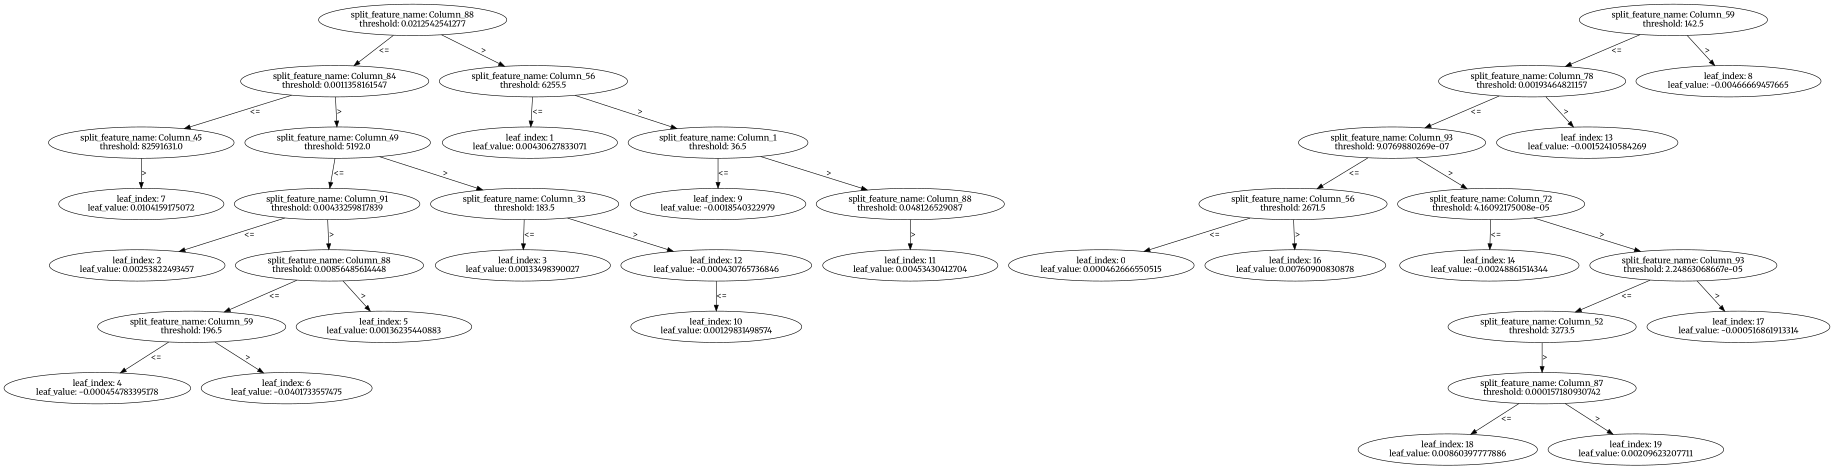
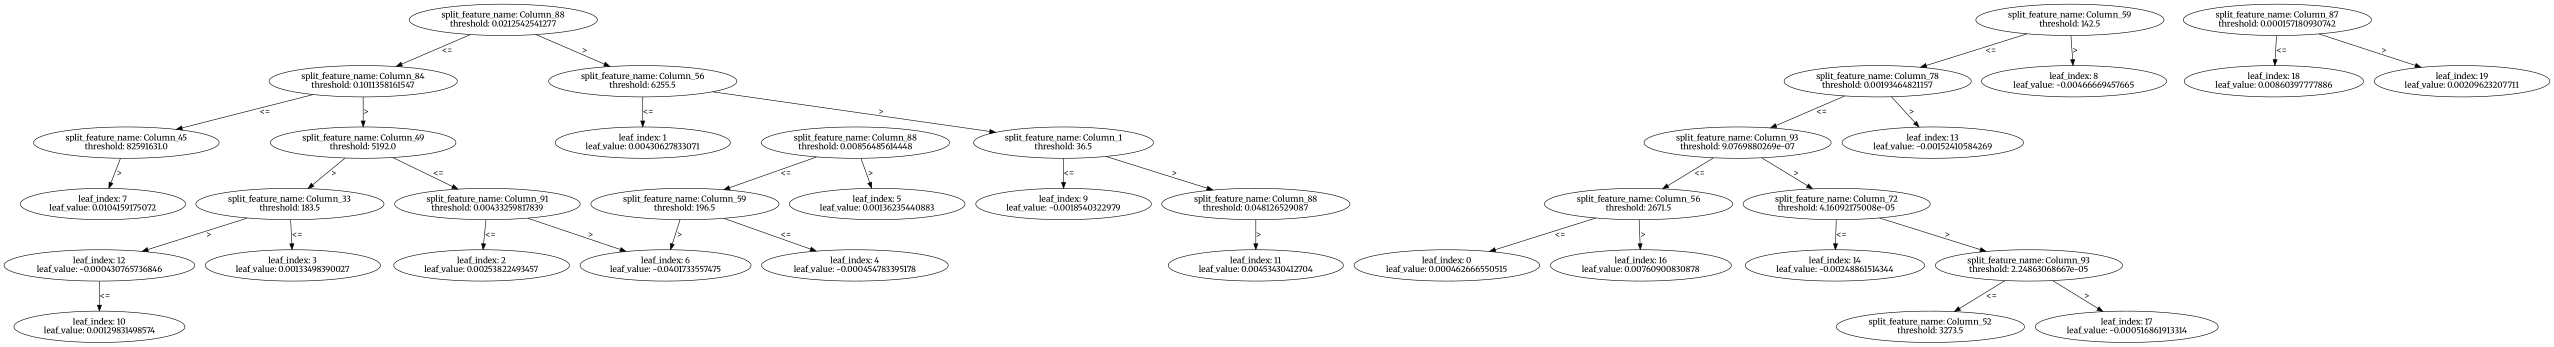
  digraph {
    fontname=Merriweather
    node [fontname=Merriweather]
    edge [fontname=Merriweather]
    n1 [label="split_feature_name: Column_88\nthreshold: 0.0212542541277"]
-   n2 [label="split_feature_name: Column_84\nthreshold: 0.0011358161547"]
+   n2 [label="split_feature_name: Column_84\nthreshold: 0.1011358161547"]
    n3 [label="split_feature_name: Column_56\nthreshold: 6255.5"]
    n4 [label="split_feature_name: Column_45\nthreshold: 82591631.0"]
    n5 [label="split_feature_name: Column_49\nthreshold: 5192.0"]
    n6 [label="leaf_index: 1\nleaf_value: 0.00430627833071"]
    n7 [label="split_feature_name: Column_1\nthreshold: 36.5"]
    n8 [label="leaf_index: 7\nleaf_value: 0.0104159175072"]
    n9 [label="split_feature_name: Column_91\nthreshold: 0.00433259817839"]
    n10 [label="split_feature_name: Column_33\nthreshold: 183.5"]
    n11 [label="split_feature_name: Column_59\nthreshold: 142.5"]
    n12 [label="split_feature_name: Column_78\nthreshold: 0.00193464821157"]
    n13 [label="leaf_index: 8\nleaf_value: -0.00466669457665"]
    n14 [label="split_feature_name: Column_93\nthreshold: 9.0769880269e-07"]
    n15 [label="leaf_index: 13\nleaf_value: -0.00152410584269"]
    n16 [label="split_feature_name: Column_56\nthreshold: 2671.5"]
    n17 [label="split_feature_name: Column_72\nthreshold: 4.16092175008e-05"]
    n18 [label="leaf_index: 0\nleaf_value: 0.000462666550515"]
    n19 [label="leaf_index: 16\nleaf_value: 0.00760900830878"]
    n20 [label="leaf_index: 14\nleaf_value: -0.00248861514344"]
    n21 [label="split_feature_name: Column_93\nthreshold: 2.24863068667e-05"]
    n22 [label="split_feature_name: Column_52\nthreshold: 3273.5"]
    n23 [label="leaf_index: 17\nleaf_value: -0.000516861913314"]
    n24 [label="split_feature_name: Column_87\nthreshold: 0.000157180930742"]
    n25 [label="leaf_index: 18\nleaf_value: 0.00860397777886"]
    n26 [label="leaf_index: 19\nleaf_value: 0.00209623207711"]
    n27 [label="leaf_index: 2\nleaf_value: 0.00253822493457"]
    n28 [label="split_feature_name: Column_88\nthreshold: 0.00856485614448"]
    n29 [label="leaf_index: 3\nleaf_value: 0.00133498390027"]
    n30 [label="leaf_index: 12\nleaf_value: -0.000430765736846"]
    n31 [label="split_feature_name: Column_59\nthreshold: 196.5"]
    n32 [label="leaf_index: 5\nleaf_value: 0.00136235440883"]
    n33 [label="leaf_index: 4\nleaf_value: -0.000454783395178"]
    n34 [label="leaf_index: 6\nleaf_value: -0.0401733557475"]
    n35 [label="leaf_index: 10\nleaf_value: 0.00129831498574"]
    n36 [label="leaf_index: 9\nleaf_value: -0.0018540322979"]
    n37 [label="split_feature_name: Column_88\nthreshold: 0.048126529087"]
    n38 [label="leaf_index: 11\nleaf_value: 0.00453430412704"]
    n1 -> n2 [label="<="]
    n1 -> n3 [label=">"]
    n2 -> n4 [label="<="]
    n2 -> n5 [label=">"]
    n3 -> n6 [label="<="]
    n3 -> n7 [label=">"]
    n4 -> n8 [label=">"]
    n5 -> n9 [label="<="]
    n5 -> n10 [label=">"]
    n7 -> n36 [label="<="]
    n7 -> n37 [label=">"]
    n9 -> n27 [label="<="]
-   n9 -> n28 [label=">"]
+   n9 -> n34 [label=">"]
    n10 -> n29 [label="<="]
    n10 -> n30 [label=">"]
    n11 -> n12 [label="<="]
    n11 -> n13 [label=">"]
    n12 -> n14 [label="<="]
    n12 -> n15 [label=">"]
    n14 -> n16 [label="<="]
    n14 -> n17 [label=">"]
    n16 -> n18 [label="<="]
    n16 -> n19 [label=">"]
    n17 -> n20 [label="<="]
    n17 -> n21 [label=">"]
    n21 -> n22 [label="<="]
    n21 -> n23 [label=">"]
-   n22 -> n24 [label=">"]
    n24 -> n25 [label="<="]
    n24 -> n26 [label=">"]
    n28 -> n31 [label="<="]
    n28 -> n32 [label=">"]
    n30 -> n35 [label="<="]
    n31 -> n33 [label="<="]
    n31 -> n34 [label=">"]
    n37 -> n38 [label=">"]
  }
